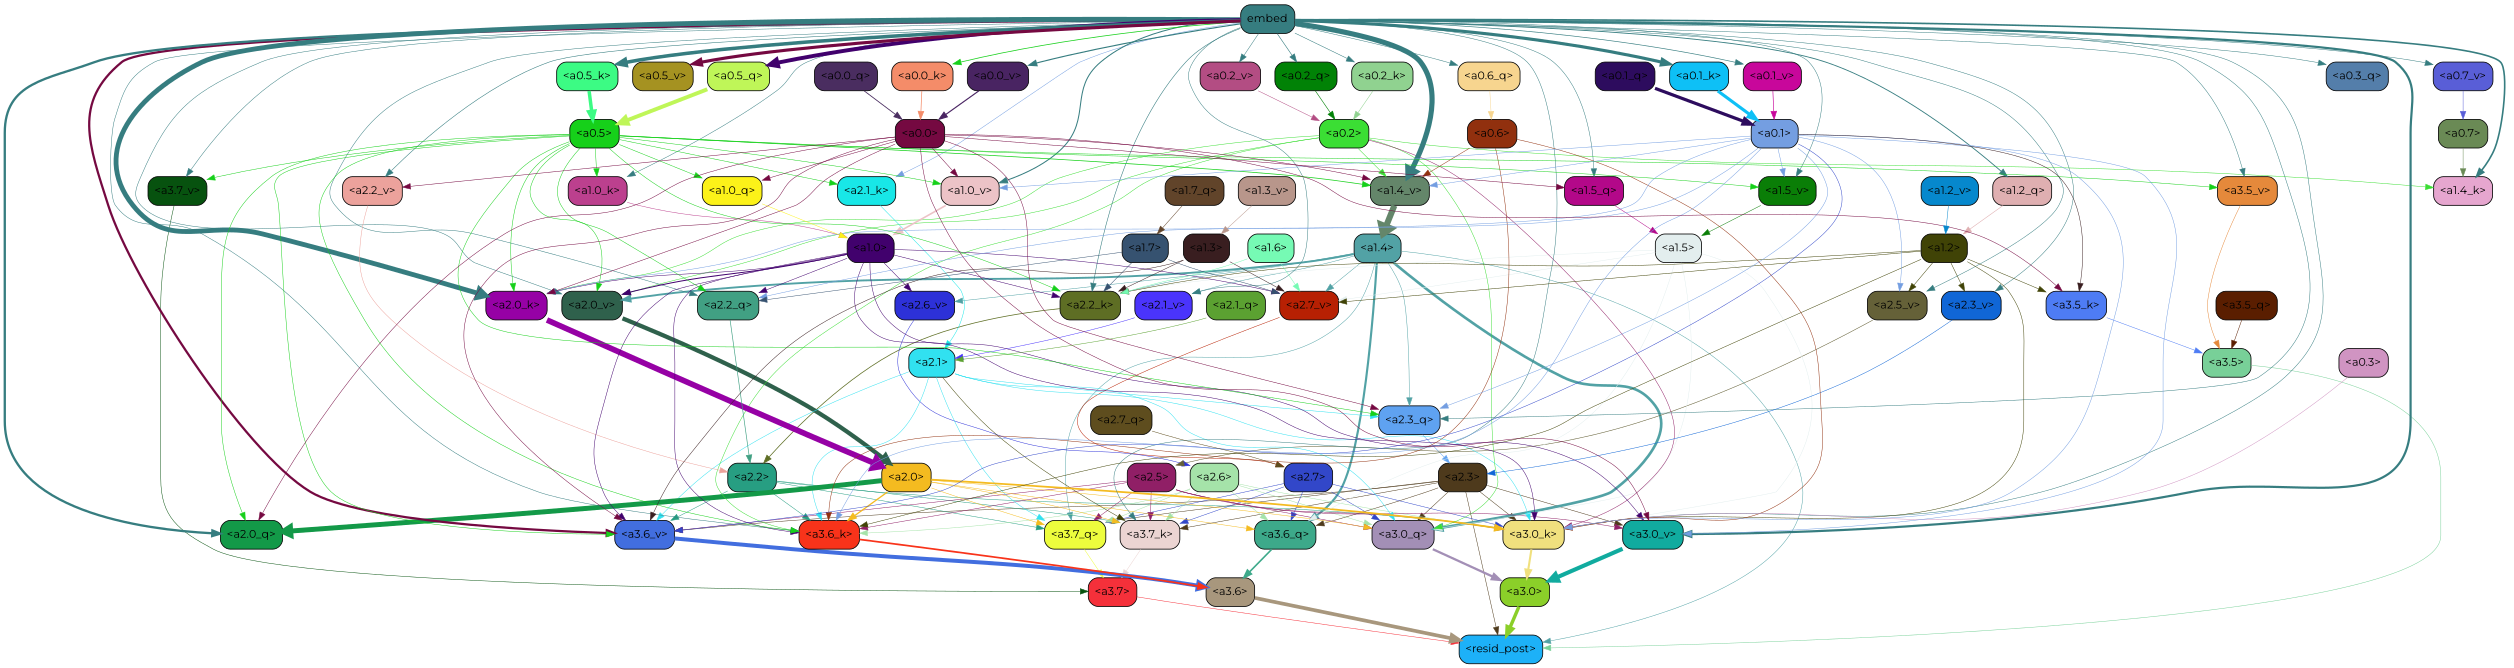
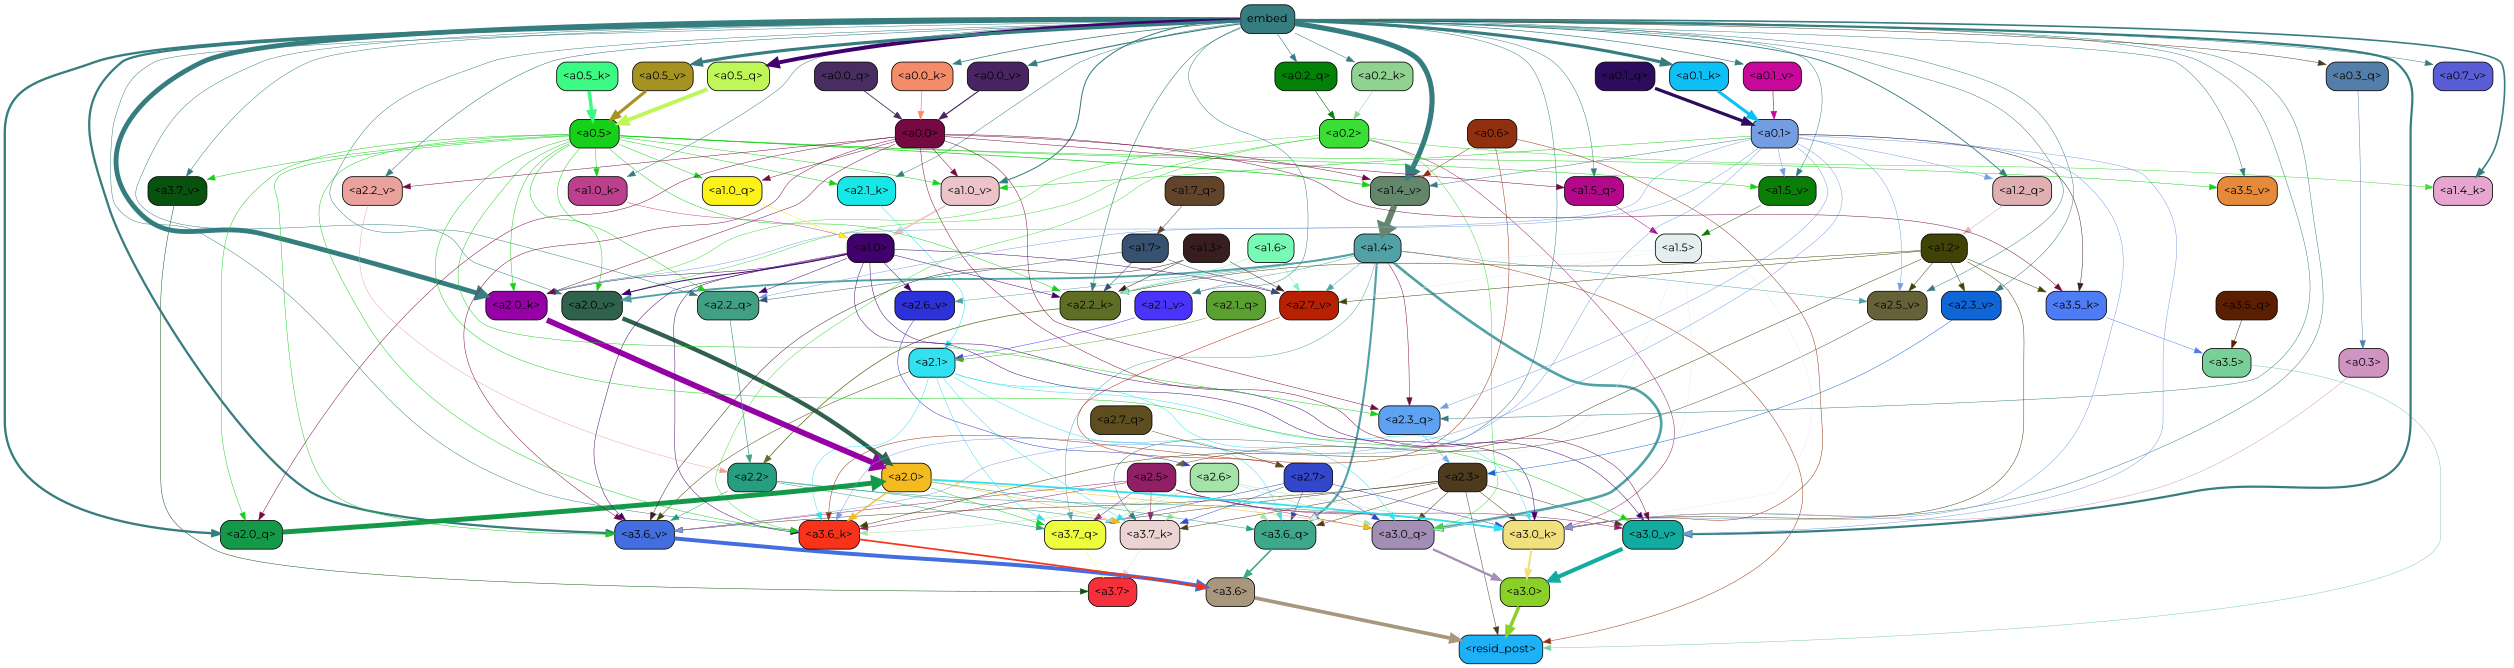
  strict digraph {
    fontname=Montserrat
    splines=true
    node [color=black fontname=Montserrat shape=box style="filled, rounded"]
    edge [color="#367d80" fontname=Montserrat penwidth=0.6]
    "<a3.7>" [fillcolor="#f5303a"]
    "<resid_post>" [fillcolor="#1db1f8"]
    "<a3.6>" [fillcolor="#a8977d"]
    "<a3.5>" [fillcolor="#78d098"]
    "<a3.0>" [fillcolor="#8bcf29"]
    "<a2.3>" [fillcolor="#4e3a1c"]
    "<a3.7_q>" [fillcolor="#edfd3d"]
    "<a3.6_q>" [fillcolor="#3da98a"]
    "<a3.0_q>" [fillcolor="#a38fb6"]
    "<a3.7_k>" [fillcolor="#ebd4d2"]
    "<a3.0_k>" [fillcolor="#f0e07e"]
    "<a3.6_v>" [fillcolor="#426edf"]
    "<a3.0_v>" [fillcolor="#11ab9f"]
    "<a1.4>" [fillcolor="#52a2a5"]
    "<a2.3_q>" [fillcolor="#5fa2f1"]
    "<a2.2_k>" [fillcolor="#5e6e24"]
    "<a2.7_v>" [fillcolor="#b72003"]
    "<a2.6_v>" [fillcolor="#2d31d8"]
    "<a2.5_v>" [fillcolor="#656138"]
    "<a2.1_v>" [fillcolor="#4a34fc"]
    "<a2.0_v>" [fillcolor="#2f614c"]
    "<a2.2>" [fillcolor="#279e82"]
    "<a2.7>" [fillcolor="#3247c9"]
    "<a2.6>" [fillcolor="#a5e3a9"]
    "<a2.5>" [fillcolor="#901f66"]
    "<a2.1>" [fillcolor="#31e1f0"]
    "<a2.0>" [fillcolor="#f4bb20"]
    "<a3.6_k>" [fillcolor="#f8331a"]
    "<a3.5_q>" [fillcolor="#5a1e00"]
    "<a3.5_k>" [fillcolor="#4e7cf4"]
    "<a3.7_v>" [fillcolor="#07520f"]
    "<a3.5_v>" [fillcolor="#e5893b"]
    "<a1.5>" [fillcolor="#e3eeee"]
    "<a0.2>" [fillcolor="#3bde34"]
    "<a2.0_k>" [fillcolor="#9601a5"]
    "<a1.4_k>" [fillcolor="#e6a6cf"]
    "<a1.4_v>" [fillcolor="#64866a"]
    embed [fillcolor="#367d80"]
    "<a2.2_q>" [fillcolor="#41a083"]
    "<a2.0_q>" [fillcolor="#139948"]
    "<a2.1_k>" [fillcolor="#18e7e7"]
    "<a2.3_v>" [fillcolor="#1066d6"]
    "<a2.2_v>" [fillcolor="#eca29c"]
    "<a1.5_q>" [fillcolor="#b30889"]
    "<a1.2_q>" [fillcolor="#dfafb1"]
    "<a1.0_k>" [fillcolor="#bc408e"]
    "<a1.5_v>" [fillcolor="#0a7e07"]
    "<a1.0_v>" [fillcolor="#ecc3c7"]
-   "<a0.6_q>" [fillcolor="#f7d58f"]
    "<a0.5_q>" [fillcolor="#bff658"]
    "<a0.3_q>" [fillcolor="#547eaa"]
    "<a0.2_q>" [fillcolor="#018206"]
    "<a0.5_k>" [fillcolor="#3cfb84"]
    "<a0.2_k>" [fillcolor="#90d290"]
    "<a0.1_k>" [fillcolor="#0ec0f6"]
    "<a0.0_k>" [fillcolor="#f48c69"]
    "<a0.7_v>" [fillcolor="#595ed7"]
    "<a0.5_v>" [fillcolor="#a59221"]
-   "<a0.2_v>" [fillcolor="#b34d83"]
    "<a0.1_v>" [fillcolor="#c8079b"]
    "<a0.0_v>" [fillcolor="#492462"]
    "<a1.2>" [fillcolor="#404306"]
    "<a1.0>" [fillcolor="#41016d"]
    "<a0.6>" [fillcolor="#91300e"]
    "<a0.5>" [fillcolor="#16d01a"]
    "<a0.3>" [fillcolor="#d094c2"]
    "<a0.1>" [fillcolor="#749ee1"]
    "<a0.0>" [fillcolor="#750941"]
-   "<a0.7>" [fillcolor="#6a8a55"]
    "<a1.0_q>" [fillcolor="#fcf219"]
    "<a1.3>" [fillcolor="#391e20"]
    "<a2.7_q>" [fillcolor="#5e4d1e"]
    "<a2.1_q>" [fillcolor="#5ba131"]
    "<a1.7>" [fillcolor="#365270"]
    "<a1.6>" [fillcolor="#76fab4"]
    "<a1.7_q>" [fillcolor="#61442a"]
-   "<a1.3_v>" [fillcolor="#b8968b"]
-   "<a1.2_v>" [fillcolor="#0688cd"]
    "<a0.1_q>" [fillcolor="#2d0c5e"]
    "<a0.0_q>" [fillcolor="#4a2d60"]
-   "<a3.7>" -> "<resid_post>" [color="#f5303a"]
    "<a3.6>" -> "<resid_post>" [color="#a8977d" penwidth=4.646730065345764]
    "<a3.5>" -> "<resid_post>" [color="#78d098"]
    "<a3.0>" -> "<resid_post>" [color="#8bcf29" penwidth=4.323132634162903]
    "<a2.3>" -> "<resid_post>" [color="#4e3a1c"]
    "<a2.3>" -> "<a3.7_q>" [color="#4e3a1c"]
    "<a2.3>" -> "<a3.6_q>" [color="#4e3a1c"]
    "<a2.3>" -> "<a3.0_q>" [color="#4e3a1c"]
    "<a2.3>" -> "<a3.7_k>" [color="#4e3a1c"]
    "<a2.3>" -> "<a3.0_k>" [color="#4e3a1c"]
    "<a2.3>" -> "<a3.6_v>" [color="#4e3a1c"]
    "<a2.3>" -> "<a3.0_v>" [color="#4e3a1c"]
    "<a3.7_q>" -> "<a3.7>" [color="#edfd3d"]
    "<a3.6_q>" -> "<a3.6>" [color="#3da98a" penwidth=2.03758105635643]
    "<a3.0_q>" -> "<a3.0>" [color="#a38fb6" penwidth=2.8638100624084473]
    "<a3.7_k>" -> "<a3.7>" [color="#ebd4d2"]
    "<a3.0_k>" -> "<a3.0>" [color="#f0e07e" penwidth=2.6274144649505615]
    "<a3.6_v>" -> "<a3.6>" [color="#426edf" penwidth=5.002329230308533]
    "<a3.0_v>" -> "<a3.0>" [color="#11ab9f" penwidth=5.188832879066467]
-   "<a1.4>" -> "<resid_post>" [color="#52a2a5"]
+   "<a1.4>" -> "<resid_post>" [color="#91300e"]
    "<a1.4>" -> "<a3.7_q>" [color="#52a2a5"]
    "<a1.4>" -> "<a3.6_q>" [color="#52a2a5" penwidth=2.700703263282776]
    "<a1.4>" -> "<a3.0_q>" [color="#52a2a5" penwidth=3.34255850315094]
-   "<a1.4>" -> "<a2.3_q>" [color="#52a2a5"]
+   "<a1.4>" -> "<a2.3_q>" [color="#750941"]
    "<a1.4>" -> "<a2.2_k>" [color="#52a2a5"]
    "<a1.4>" -> "<a2.7_v>" [color="#52a2a5"]
    "<a1.4>" -> "<a2.6_v>" [color="#52a2a5"]
+   "<a1.4>" -> "<a2.5_v>" [color="#52a2a5"]
    "<a1.4>" -> "<a2.1_v>" [color="#52a2a5"]
    "<a1.4>" -> "<a2.0_v>" [color="#52a2a5" penwidth=2.387977123260498]
    "<a2.3_q>" -> "<a2.3>" [color="#5fa2f1"]
    "<a2.2_k>" -> "<a2.2>" [color="#5e6e24" penwidth=0.9331893920898438]
    "<a2.7_v>" -> "<a2.7>" [color="#b72003"]
    "<a2.6_v>" -> "<a2.6>" [color="#2d31d8"]
    "<a2.5_v>" -> "<a2.5>" [color="#656138" penwidth=0.6657319068908691]
    "<a2.1_v>" -> "<a2.1>" [color="#4a34fc"]
    "<a2.0_v>" -> "<a2.0>" [color="#2f614c" penwidth=5.380099236965179]
    "<a2.2>" -> "<a3.7_q>" [color="#279e82"]
    "<a2.2>" -> "<a3.7_k>" [color="#279e82"]
    "<a2.2>" -> "<a3.0_k>" [color="#279e82"]
    "<a2.2>" -> "<a3.6_v>" [color="#279e82"]
-   "<a2.2>" -> "<a3.6_k>" [color="#279e82"]
    "<a2.7>" -> "<a3.7_q>" [color="#3247c9"]
    "<a2.7>" -> "<a3.6_q>" [color="#3247c9"]
    "<a2.7>" -> "<a3.0_q>" [color="#3247c9"]
    "<a2.7>" -> "<a3.7_k>" [color="#3247c9"]
    "<a2.7>" -> "<a3.0_k>" [color="#3247c9"]
    "<a2.6>" -> "<a3.7_q>" [color="#a5e3a9"]
    "<a2.6>" -> "<a3.6_q>" [color="#a5e3a9"]
    "<a2.6>" -> "<a3.0_q>" [color="#a5e3a9"]
    "<a2.6>" -> "<a3.7_k>" [color="#a5e3a9"]
    "<a2.6>" -> "<a3.0_k>" [color="#a5e3a9"]
    "<a2.6>" -> "<a3.6_k>" [color="#a5e3a9"]
    "<a2.5>" -> "<a3.7_q>" [color="#901f66"]
    "<a2.5>" -> "<a3.0_q>" [color="#901f66"]
    "<a2.5>" -> "<a3.7_k>" [color="#901f66"]
    "<a2.5>" -> "<a3.0_k>" [color="#901f66"]
    "<a2.5>" -> "<a3.6_v>" [color="#901f66"]
    "<a2.5>" -> "<a3.0_v>" [color="#901f66"]
    "<a2.5>" -> "<a3.6_k>" [color="#901f66"]
    "<a2.1>" -> "<a3.7_q>" [color="#31e1f0"]
-   "<a2.1>" -> "<a2.3_q>" [color="#31e1f0"]
+   "<a2.1>" -> "<a3.6_q>" [color="#31e1f0"]
    "<a2.1>" -> "<a3.0_q>" [color="#31e1f0"]
-   "<a2.1>" -> "<a3.7_k>" [color="#404306"]
+   "<a2.1>" -> "<a3.7_k>" [color="#31e1f0"]
    "<a2.1>" -> "<a3.0_k>" [color="#31e1f0"]
-   "<a2.1>" -> "<a3.6_v>" [color="#31e1f0"]
+   "<a2.1>" -> "<a3.6_v>" [color="#404306"]
    "<a2.1>" -> "<a3.6_k>" [color="#31e1f0"]
-   "<a2.0>" -> "<a3.7_q>" [color="#f4bb20"]
-   "<a2.0>" -> "<a3.6_q>" [color="#f4bb20"]
+   "<a2.0>" -> "<a3.7_q>" [color="#16d01a"]
+   "<a2.0>" -> "<a3.6_q>" [color="#279e82"]
    "<a2.0>" -> "<a3.0_q>" [color="#f4bb20"]
    "<a2.0>" -> "<a3.7_k>" [color="#f4bb20"]
-   "<a2.0>" -> "<a3.0_k>" [color="#f4bb20" penwidth=2.2218968719244003]
+   "<a2.0>" -> "<a3.0_k>" [color="#31e1f0" penwidth=2.2218968719244003]
    "<a2.0>" -> "<a3.6_k>" [color="#f4bb20" penwidth=1.6454488784074783]
    "<a3.6_k>" -> "<a3.6>" [color="#f8331a" penwidth=2.174198240041733]
    "<a3.5_q>" -> "<a3.5>" [color="#5a1e00"]
    "<a3.5_k>" -> "<a3.5>" [color="#4e7cf4"]
    "<a3.7_v>" -> "<a3.7>" [color="#07520f"]
-   "<a3.5_v>" -> "<a3.5>" [color="#e5893b"]
    "<a1.5>" -> "<a3.6_q>" [color="#e3eeee"]
    "<a1.5>" -> "<a3.0_q>" [color="#e3eeee"]
    "<a1.5>" -> "<a3.0_k>" [color="#e3eeee"]
    "<a1.5>" -> "<a2.2_k>" [color="#e3eeee"]
    "<a1.5>" -> "<a2.7_v>" [color="#e3eeee"]
    "<a0.2>" -> "<a3.0_q>" [color="#3bde34"]
    "<a0.2>" -> "<a3.0_k>" [color="#901f66"]
    "<a0.2>" -> "<a2.0_v>" [color="#3bde34"]
    "<a0.2>" -> "<a3.6_k>" [color="#3bde34"]
    "<a0.2>" -> "<a2.0_k>" [color="#3bde34"]
    "<a0.2>" -> "<a1.4_k>" [color="#3bde34"]
-   "<a0.2>" -> "<a1.4_v>" [color="#3bde34"]
    "<a2.0_k>" -> "<a2.0>" [color="#9601a5" penwidth=7.158664226531982]
    "<a1.4_v>" -> "<a1.4>" [color="#64866a" penwidth=7.649995803833008]
    embed -> "<a3.7_k>"
    embed -> "<a3.0_k>"
-   embed -> "<a3.6_v>" [color="#750941" penwidth=2.8301228284835815]
+   embed -> "<a3.6_v>" [penwidth=2.8301228284835815]
    embed -> "<a3.0_v>" [penwidth=2.7660785913467407]
    embed -> "<a2.3_q>"
    embed -> "<a2.2_k>" [penwidth=0.7099294662475586]
    embed -> "<a2.5_v>"
    embed -> "<a2.1_v>"
    embed -> "<a2.0_v>"
    embed -> "<a3.6_k>"
    embed -> "<a3.7_v>"
    embed -> "<a3.5_v>"
    embed -> "<a2.0_k>" [penwidth=6.075345039367676]
    embed -> "<a1.4_k>" [penwidth=2.043105125427246]
    embed -> "<a1.4_v>" [penwidth=6.46385931968689]
    embed -> "<a2.2_q>"
    embed -> "<a2.0_q>" [penwidth=2.918822765350342]
-   embed -> "<a2.1_k>" [color="#749ee1"]
+   embed -> "<a2.1_k>"
    embed -> "<a2.3_v>"
    embed -> "<a2.2_v>" [penwidth=0.6909599304199219]
    embed -> "<a1.5_q>"
    embed -> "<a1.2_q>" [penwidth=1.1075286865234375]
    embed -> "<a1.0_k>"
    embed -> "<a1.5_v>"
    embed -> "<a1.0_v>" [penwidth=1.273291826248169]
-   embed -> "<a0.6_q>"
    embed -> "<a0.5_q>" [color="#41016d" penwidth=4.941530704498291]
-   embed -> "<a0.3_q>"
+   embed -> "<a0.3_q>" [color="#4e3a1c"]
    embed -> "<a0.2_q>" [penwidth=0.739351749420166]
-   embed -> "<a0.5_k>" [penwidth=4.426396369934082]
    embed -> "<a0.2_k>" [penwidth=0.6546797752380371]
    embed -> "<a0.1_k>" [penwidth=3.930372714996338]
-   embed -> "<a0.0_k>" [color="#16d01a" penwidth=0.9408226013183594]
+   embed -> "<a0.0_k>" [penwidth=0.9408226013183594]
    embed -> "<a0.7_v>"
-   embed -> "<a0.5_v>" [color="#750941" penwidth=3.920696496963501]
-   embed -> "<a0.2_v>"
+   embed -> "<a0.5_v>" [penwidth=3.920696496963501]
    embed -> "<a0.1_v>" [penwidth=0.8145098686218262]
    embed -> "<a0.0_v>" [penwidth=1.426530361175537]
    "<a2.2_q>" -> "<a2.2>" [color="#41a083" penwidth=0.8114519119262695]
-   "<a2.0>" -> "<a2.0_q>" [color="#139948" penwidth=6.2323237657547]
+   "<a2.0_q>" -> "<a2.0>" [color="#139948" penwidth=6.2323237657547]
    "<a2.1_k>" -> "<a2.1>" [color="#18e7e7"]
    "<a2.3_v>" -> "<a2.3>" [color="#1066d6"]
    "<a2.2_v>" -> "<a2.2>" [color="#eca29c"]
    "<a1.5_q>" -> "<a1.5>" [color="#b30889"]
    "<a1.2_q>" -> "<a1.2>" [color="#dfafb1" penwidth=0.6965713500976562]
    "<a1.0_k>" -> "<a1.0>" [color="#bc408e"]
    "<a1.5_v>" -> "<a1.5>" [color="#0a7e07"]
    "<a1.0_v>" -> "<a1.0>" [color="#ecc3c7" penwidth=2.050852060317993]
-   "<a0.6_q>" -> "<a0.6>" [color="#f7d58f"]
    "<a0.5_q>" -> "<a0.5>" [color="#bff658" penwidth=4.9415271282196045]
+   "<a0.3_q>" -> "<a0.3>" [color="#547eaa"]
    "<a0.2_q>" -> "<a0.2>" [color="#018206" penwidth=0.7393593788146973]
    "<a0.5_k>" -> "<a0.5>" [color="#3cfb84" penwidth=4.382697105407715]
    "<a0.2_k>" -> "<a0.2>" [color="#90d290" penwidth=0.6394491195678711]
    "<a0.1_k>" -> "<a0.1>" [color="#0ec0f6" penwidth=3.9428932666778564]
    "<a0.0_k>" -> "<a0.0>" [color="#f48c69" penwidth=0.9280776977539062]
-   "<a0.7_v>" -> "<a0.7>" [color="#595ed7"]
-   "<a0.2_v>" -> "<a0.2>" [color="#b34d83"]
+   "<a0.5_v>" -> "<a0.5>" [color="#a59221" penwidth=3.8846328258514404]
    "<a0.1_v>" -> "<a0.1>" [color="#c8079b" penwidth=0.8284716606140137]
    "<a0.0_v>" -> "<a0.0>" [color="#492462" penwidth=1.44976806640625]
    "<a1.2>" -> "<a3.0_k>" [color="#404306"]
    "<a1.2>" -> "<a2.2_k>" [color="#404306"]
    "<a1.2>" -> "<a2.7_v>" [color="#404306"]
    "<a1.2>" -> "<a2.5_v>" [color="#404306"]
    "<a1.2>" -> "<a3.6_k>" [color="#404306"]
    "<a1.2>" -> "<a3.5_k>" [color="#404306"]
    "<a1.2>" -> "<a2.3_v>" [color="#404306"]
    "<a1.0>" -> "<a3.0_k>" [color="#41016d"]
    "<a1.0>" -> "<a3.6_v>" [color="#41016d"]
    "<a1.0>" -> "<a3.0_v>" [color="#41016d"]
    "<a1.0>" -> "<a2.2_k>" [color="#41016d"]
    "<a1.0>" -> "<a2.7_v>" [color="#41016d"]
    "<a1.0>" -> "<a2.6_v>" [color="#41016d"]
    "<a1.0>" -> "<a2.0_v>" [color="#41016d" penwidth=1.2435333728790283]
    "<a1.0>" -> "<a3.6_k>" [color="#41016d"]
    "<a1.0>" -> "<a2.0_k>" [color="#41016d"]
    "<a1.0>" -> "<a2.2_q>" [color="#41016d"]
    "<a0.6>" -> "<a3.0_k>" [color="#91300e"]
    "<a0.6>" -> "<a3.6_k>" [color="#91300e"]
    "<a0.6>" -> "<a1.4_v>" [color="#91300e"]
    "<a0.5>" -> "<a3.6_v>" [color="#16d01a"]
+   "<a0.5>" -> "<a3.0_v>" [color="#16d01a" penwidth=0.6124261617660522]
    "<a0.5>" -> "<a2.3_q>" [color="#16d01a"]
    "<a0.5>" -> "<a2.2_k>" [color="#16d01a"]
    "<a0.5>" -> "<a2.0_v>" [color="#16d01a"]
    "<a0.5>" -> "<a3.6_k>" [color="#16d01a"]
    "<a0.5>" -> "<a3.7_v>" [color="#16d01a"]
    "<a0.5>" -> "<a3.5_v>" [color="#16d01a"]
    "<a0.5>" -> "<a2.0_k>" [color="#16d01a" penwidth=0.6112704277038574]
    "<a0.5>" -> "<a1.4_v>" [color="#16d01a" penwidth=0.9145197868347168]
    "<a0.5>" -> "<a2.2_q>" [color="#16d01a"]
    "<a0.5>" -> "<a2.0_q>" [color="#16d01a"]
    "<a0.5>" -> "<a2.1_k>" [color="#16d01a"]
    "<a0.5>" -> "<a1.0_k>" [color="#16d01a"]
    "<a0.5>" -> "<a1.5_v>" [color="#16d01a"]
    "<a0.5>" -> "<a1.0_v>" [color="#16d01a"]
    "<a0.5>" -> "<a1.0_q>" [color="#16d01a"]
    "<a0.3>" -> "<a3.0_k>" [color="#d094c2"]
    "<a0.1>" -> "<a3.0_k>" [color="#749ee1"]
-   "<a0.1>" -> "<a3.6_v>" [color="#3247c9"]
+   "<a0.1>" -> "<a3.6_v>" [color="#749ee1"]
    "<a0.1>" -> "<a3.0_v>" [color="#749ee1"]
    "<a0.1>" -> "<a2.3_q>" [color="#749ee1"]
    "<a0.1>" -> "<a2.5_v>" [color="#749ee1"]
    "<a0.1>" -> "<a3.6_k>" [color="#749ee1"]
    "<a0.1>" -> "<a3.5_k>" [color="#391e20"]
    "<a0.1>" -> "<a2.0_k>" [color="#749ee1"]
-   "<a0.1>" -> "<a1.4_v>" [color="#749ee1"]
+   "<a0.1>" -> "<a1.4_v>"
    "<a0.1>" -> "<a2.2_q>" [color="#749ee1"]
+   "<a0.1>" -> "<a1.2_q>" [color="#749ee1"]
    "<a0.1>" -> "<a1.5_v>" [color="#749ee1"]
-   "<a0.1>" -> "<a1.0_v>" [color="#749ee1"]
+   "<a0.1>" -> "<a1.0_v>" [color="#16d01a"]
    "<a0.0>" -> "<a3.6_v>" [color="#750941"]
    "<a0.0>" -> "<a3.0_v>" [color="#750941"]
    "<a0.0>" -> "<a2.3_q>" [color="#750941"]
    "<a0.0>" -> "<a3.5_k>" [color="#750941"]
    "<a0.0>" -> "<a2.0_k>" [color="#750941"]
    "<a0.0>" -> "<a1.4_v>" [color="#750941"]
    "<a0.0>" -> "<a2.0_q>" [color="#750941"]
    "<a0.0>" -> "<a2.2_v>" [color="#750941"]
    "<a0.0>" -> "<a1.5_q>" [color="#750941"]
    "<a0.0>" -> "<a1.0_v>" [color="#750941"]
    "<a0.0>" -> "<a1.0_q>" [color="#750941"]
-   "<a0.7>" -> "<a1.4_k>" [color="#6a8a55"]
    "<a1.0_q>" -> "<a1.0>" [color="#fcf219"]
    "<a1.3>" -> "<a3.6_v>" [color="#391e20"]
    "<a1.3>" -> "<a2.2_k>" [color="#391e20"]
    "<a1.3>" -> "<a2.7_v>" [color="#391e20"]
    "<a2.7_q>" -> "<a2.7>" [color="#5e4d1e"]
    "<a2.1_q>" -> "<a2.1>" [color="#5ba131"]
    "<a1.7>" -> "<a2.2_k>" [color="#365270"]
    "<a1.7>" -> "<a2.7_v>" [color="#365270"]
    "<a1.7>" -> "<a2.2_q>" [color="#365270"]
    "<a1.6>" -> "<a2.2_k>" [color="#76fab4"]
    "<a1.6>" -> "<a2.7_v>" [color="#76fab4"]
    "<a1.7_q>" -> "<a1.7>" [color="#61442a"]
-   "<a1.3_v>" -> "<a1.3>" [color="#b8968b"]
-   "<a1.2_v>" -> "<a1.2>" [color="#0688cd"]
    "<a0.1_q>" -> "<a0.1>" [color="#2d0c5e" penwidth=4.0437469482421875]
    "<a0.0_q>" -> "<a0.0>" [color="#4a2d60" penwidth=1.0526800155639648]
  }
